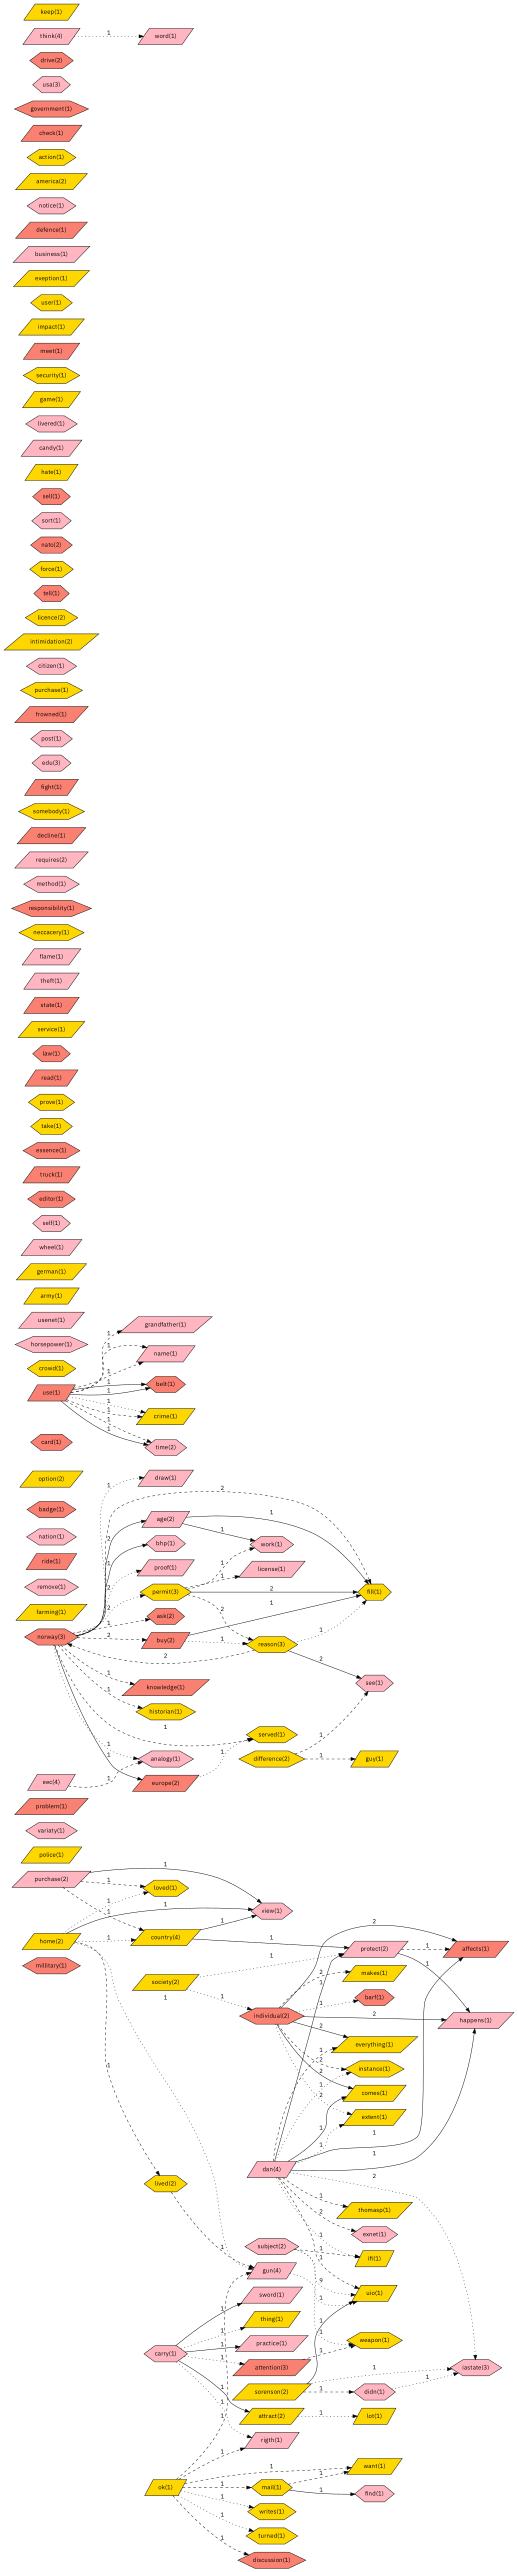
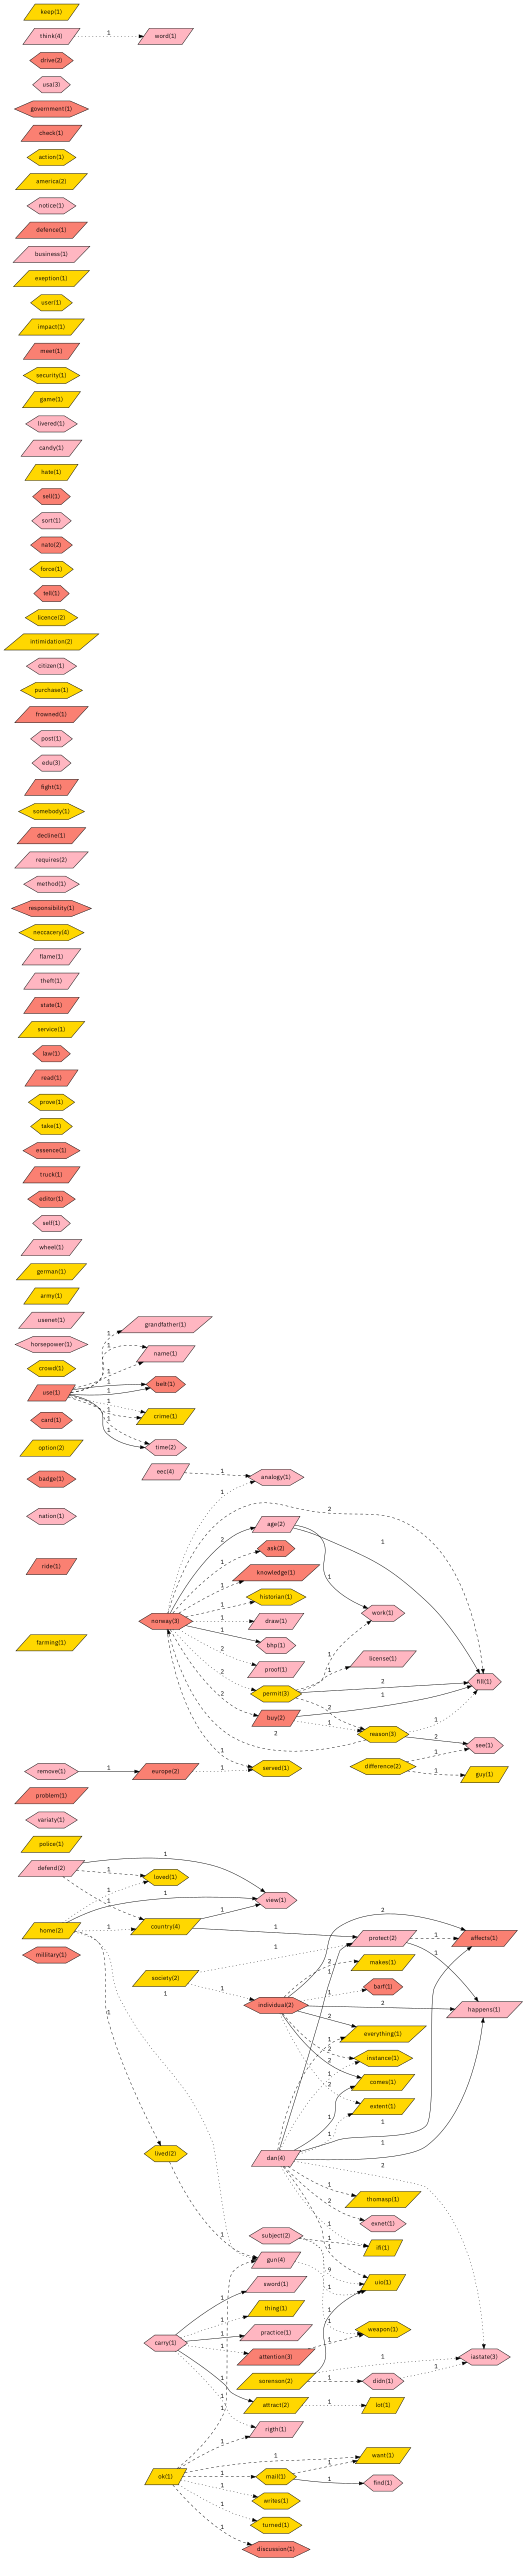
  digraph {
    fontname="IBM Plex Sans"
    rankdir=LR
    node [fillcolor=gold fontname="IBM Plex Sans" shape=parallelogram style=filled]
    edge [fontname="IBM Plex Sans" style=dashed]
    n1 [fillcolor=salmon label="millitary(1)" shape=hexagon]
    n2 [label="home(2)"]
    n3 [label="country(4)"]
    n4 [fillcolor=lightpink label="view(1)" shape=hexagon]
    n5 [label="loved(1)" shape=hexagon]
    n6 [label="lived(2)" shape=hexagon]
    n7 [fillcolor=lightpink label="gun(4)"]
    n8 [fillcolor=lightpink label="protect(2)"]
    n9 [label="uio(1)"]
    n10 [fillcolor=lightpink label="happens(1)"]
    n11 [fillcolor=salmon label="affects(1)"]
    n12 [label="police(1)"]
    n13 [fillcolor=lightpink label="variaty(1)" shape=hexagon]
    n14 [fillcolor=lightpink label="carry(1)" shape=hexagon]
    n15 [label="attract(2)"]
    n16 [fillcolor=salmon label="attention(3)"]
    n17 [fillcolor=lightpink label="sword(1)"]
    n18 [label="thing(1)"]
    n19 [fillcolor=lightpink label="practice(1)"]
    n20 [fillcolor=lightpink label="rigth(1)"]
    n21 [label="lot(1)"]
    n22 [label="weapon(1)" shape=hexagon]
    n23 [fillcolor=salmon label="problem(1)"]
    n24 [fillcolor=salmon label="norway(3)" shape=hexagon]
    n25 [fillcolor=lightpink label="bhp(1)" shape=hexagon]
    n26 [fillcolor=lightpink label="proof(1)"]
    n27 [label="permit(3)" shape=hexagon]
    n28 [fillcolor=salmon label="ask(2)" shape=hexagon]
    n29 [fillcolor=salmon label="europe(2)"]
    n30 [fillcolor=lightpink label="age(2)"]
    n31 [fillcolor=salmon label="knowledge(1)"]
    n32 [label="historian(1)" shape=hexagon]
    n33 [fillcolor=salmon label="buy(2)"]
    n34 [label="served(1)" shape=hexagon]
    n35 [fillcolor=lightpink label="draw(1)"]
    n36 [fillcolor=lightpink label="analogy(1)" shape=hexagon]
-   n37 [label="fill(1)" shape=hexagon]
+   n37 [fillcolor=lightpink label="fill(1)" shape=hexagon]
    n38 [label="reason(3)" shape=hexagon]
    n39 [fillcolor=lightpink label="license(1)"]
    n40 [fillcolor=lightpink label="work(1)" shape=hexagon]
    n41 [fillcolor=lightpink label="see(1)" shape=hexagon]
    n42 [label="farming(1)"]
    n43 [fillcolor=lightpink label="remove(1)" shape=hexagon]
    n44 [fillcolor=salmon label="ride(1)"]
    n45 [fillcolor=lightpink label="nation(1)" shape=hexagon]
-   n46 [fillcolor=lightpink label="purchase(2)"]
+   n46 [fillcolor=lightpink label="defend(2)"]
    n47 [fillcolor=salmon label="badge(1)" shape=hexagon]
    n48 [label="option(2)"]
    n49 [fillcolor=salmon label="card(1)" shape=hexagon]
    n50 [fillcolor=salmon label="use(1)"]
    n51 [fillcolor=lightpink label="grandfather(1)"]
    n52 [fillcolor=lightpink label="name(1)"]
    n53 [fillcolor=salmon label="belt(1)" shape=hexagon]
    n54 [label="crime(1)"]
    n55 [fillcolor=lightpink label="time(2)" shape=hexagon]
    n56 [label="crowd(1)" shape=hexagon]
    n57 [fillcolor=lightpink label="horsepower(1)" shape=hexagon]
    n58 [fillcolor=lightpink label="usenet(1)"]
    n59 [label="army(1)"]
    n60 [label="german(1)"]
    n61 [fillcolor=lightpink label="wheel(1)"]
    n62 [fillcolor=lightpink label="self(1)" shape=hexagon]
    n63 [fillcolor=salmon label="editor(1)" shape=hexagon]
    n64 [fillcolor=salmon label="truck(1)"]
    n65 [fillcolor=lightpink label="subject(2)" shape=hexagon]
    n66 [label="ifi(1)"]
    n67 [label="thomasp(1)"]
    n68 [fillcolor=salmon label="essence(1)" shape=hexagon]
    n69 [label="take(1)" shape=hexagon]
    n70 [label="prove(1)" shape=hexagon]
    n71 [label="society(2)"]
    n72 [fillcolor=salmon label="individual(2)" shape=hexagon]
    n73 [label="makes(1)"]
    n74 [fillcolor=salmon label="barf(1)" shape=hexagon]
    n75 [label="everything(1)"]
    n76 [label="instance(1)" shape=hexagon]
    n77 [label="comes(1)"]
    n78 [label="extent(1)"]
    n79 [fillcolor=salmon label="read(1)"]
    n80 [fillcolor=salmon label="law(1)" shape=hexagon]
    n81 [label="service(1)"]
    n82 [fillcolor=salmon label="state(1)"]
    n83 [fillcolor=lightpink label="theft(1)"]
    n84 [fillcolor=lightpink label="flame(1)"]
-   n85 [label="neccacery(1)" shape=hexagon]
+   n85 [label="neccacery(4)" shape=hexagon]
    n86 [fillcolor=salmon label="responsibility(1)" shape=hexagon]
    n87 [fillcolor=lightpink label="method(1)" shape=hexagon]
    n88 [fillcolor=lightpink label="requires(2)"]
    n89 [fillcolor=salmon label="decline(1)"]
    n90 [label="somebody(1)" shape=hexagon]
    n91 [label="difference(2)" shape=hexagon]
    n92 [label="guy(1)"]
    n93 [fillcolor=salmon label="fight(1)"]
    n94 [fillcolor=lightpink label="edu(3)" shape=hexagon]
    n95 [fillcolor=lightpink label="dan(4)"]
    n96 [fillcolor=lightpink label="exnet(1)" shape=hexagon]
    n97 [fillcolor=lightpink label="iastate(3)" shape=hexagon]
    n98 [fillcolor=lightpink label="post(1)" shape=hexagon]
    n99 [fillcolor=salmon label="frowned(1)"]
    n100 [label="purchase(1)" shape=hexagon]
    n101 [fillcolor=lightpink label="citizen(1)" shape=hexagon]
    n102 [label="intimidation(2)"]
    n103 [label="licence(2)" shape=hexagon]
    n104 [fillcolor=salmon label="tell(1)" shape=hexagon]
    n105 [label="force(1)" shape=hexagon]
    n106 [fillcolor=salmon label="nato(2)" shape=hexagon]
    n107 [label="ok(1)"]
    n108 [fillcolor=salmon label="discussion(1)" shape=hexagon]
    n109 [label="mail(1)" shape=hexagon]
    n110 [label="writes(1)" shape=hexagon]
    n111 [label="want(1)"]
    n112 [label="turned(1)" shape=hexagon]
    n113 [fillcolor=lightpink label="find(1)" shape=hexagon]
    n114 [label="sorenson(2)"]
    n115 [fillcolor=lightpink label="didn(1)" shape=hexagon]
    n116 [fillcolor=lightpink label="sort(1)" shape=hexagon]
    n117 [fillcolor=salmon label="sell(1)" shape=hexagon]
    n118 [label="hate(1)"]
    n119 [fillcolor=lightpink label="candy(1)"]
    n120 [fillcolor=lightpink label="livered(1)" shape=hexagon]
    n121 [label="game(1)"]
    n122 [label="security(1)" shape=hexagon]
    n123 [fillcolor=salmon label="meet(1)"]
    n124 [label="impact(1)"]
    n125 [label="user(1)" shape=hexagon]
    n126 [label="exeption(1)"]
    n127 [fillcolor=lightpink label="business(1)"]
    n128 [fillcolor=salmon label="defence(1)"]
    n129 [fillcolor=lightpink label="eec(4)"]
    n130 [fillcolor=lightpink label="notice(1)" shape=hexagon]
    n131 [label="america(2)"]
    n132 [label="action(1)" shape=hexagon]
    n133 [fillcolor=salmon label="check(1)"]
    n134 [fillcolor=salmon label="government(1)" shape=hexagon]
    n135 [fillcolor=lightpink label="usa(3)" shape=hexagon]
    n136 [fillcolor=salmon label="drive(2)" shape=hexagon]
    n137 [fillcolor=lightpink label="think(4)"]
    n138 [fillcolor=lightpink label="word(1)"]
    n139 [label="keep(1)"]
    n2 -> n3 [label=1 style=dotted]
    n2 -> n4 [label=1 style=solid]
    n2 -> n5 [label=1 style=dotted]
    n2 -> n6 [label=1]
    n2 -> n7 [label=1 style=dotted]
    n3 -> n4 [label=1 style=solid]
    n3 -> n8 [label=1 style=solid]
    n6 -> n7 [label=1]
    n7 -> n9 [label=1 style=dotted]
    n8 -> n10 [label=1 style=solid]
    n8 -> n11 [label=1]
    n14 -> n15 [label=1 style=solid]
    n14 -> n16 [label=1 style=dotted]
    n14 -> n17 [label=1 style=solid]
    n14 -> n18 [label=1 style=dotted]
    n14 -> n19 [label=1 style=solid]
    n14 -> n20 [label=1 style=dotted]
    n15 -> n21 [label=1 style=dotted]
    n16 -> n22 [label=1]
    n24 -> n25 [label=1 style=solid]
    n24 -> n26 [label=2 style=dotted]
    n24 -> n27 [label=2 style=dotted]
    n24 -> n28 [label=1]
-   n24 -> n29 [label=1 style=solid]
+   n43 -> n29 [label=1 style=solid]
    n24 -> n30 [label=2 style=solid]
    n24 -> n31 [label=1]
    n24 -> n32 [label=1]
    n24 -> n33 [label=2]
    n24 -> n34 [label=1]
    n24 -> n35 [label=1 style=dotted]
    n24 -> n36 [label=1 style=dotted]
    n24 -> n37 [label=2]
    n27 -> n37 [label=2 style=solid]
    n27 -> n38 [label=2]
    n27 -> n39 [label=1]
    n27 -> n40 [label=1]
    n29 -> n34 [label=1 style=dotted]
    n30 -> n37 [label=1 style=solid]
    n30 -> n40 [label=1 style=solid]
    n33 -> n37 [label=1 style=solid]
    n33 -> n38 [label=1 style=dotted]
    n38 -> n24 [label=2]
    n38 -> n37 [label=1 style=dotted]
    n38 -> n41 [label=2 style=solid]
    n46 -> n3 [label=1]
    n46 -> n4 [label=1 style=solid]
    n46 -> n5 [label=1]
    n50 -> n51 [label=1]
    n50 -> n52 [label=1]
    n50 -> n52 [label=1]
    n50 -> n53 [label=1 style=solid]
    n50 -> n53 [label=1 style=solid]
    n50 -> n54 [label=1 style=dotted]
    n50 -> n54 [label=1]
    n50 -> n55 [label=1]
    n50 -> n55 [label=1 style=solid]
    n65 -> n9 [label=9 style=dotted]
    n65 -> n22 [label=1 style=dotted]
    n65 -> n66 [label=1]
    n71 -> n8 [label=1 style=dotted]
    n71 -> n72 [label=1 style=dotted]
    n72 -> n10 [label=2 style=solid]
    n72 -> n11 [label=2 style=solid]
    n72 -> n73 [label=2]
    n72 -> n74 [label=1 style=dotted]
    n72 -> n75 [label=2 style=solid]
    n72 -> n76 [label=2]
    n72 -> n77 [label=2 style=solid]
    n72 -> n78 [label=2 style=dotted]
    n91 -> n41 [label=1]
    n91 -> n92 [label=1]
    n95 -> n8 [label=1 style=solid]
    n95 -> n9 [label=1]
    n95 -> n10 [label=1 style=solid]
    n95 -> n11 [label=1 style=solid]
    n95 -> n66 [label=1 style=dotted]
    n95 -> n67 [label=1]
    n95 -> n75 [label=1]
    n95 -> n76 [label=1 style=dotted]
    n95 -> n77 [label=1 style=solid]
    n95 -> n78 [label=1 style=dotted]
    n95 -> n96 [label=2]
    n95 -> n97 [label=2 style=dotted]
    n107 -> n7 [label=1]
    n107 -> n20 [label=1]
    n107 -> n108 [label=1]
    n107 -> n109 [label=1]
    n107 -> n110 [label=1 style=dotted]
    n107 -> n111 [label=1]
    n107 -> n112 [label=1 style=dotted]
    n109 -> n111 [label=1]
    n109 -> n113 [label=1 style=solid]
    n114 -> n9 [label=1 style=solid]
    n114 -> n97 [label=1 style=dotted]
    n114 -> n115 [label=1]
    n115 -> n97 [label=1 style=dotted]
    n129 -> n36 [label=1]
    n137 -> n138 [label=1 style=dotted]
  }
